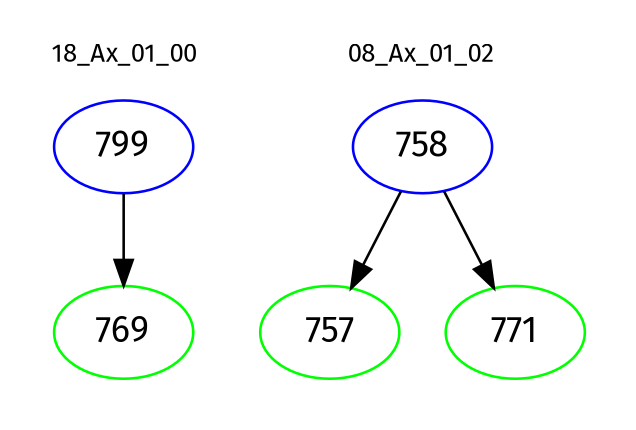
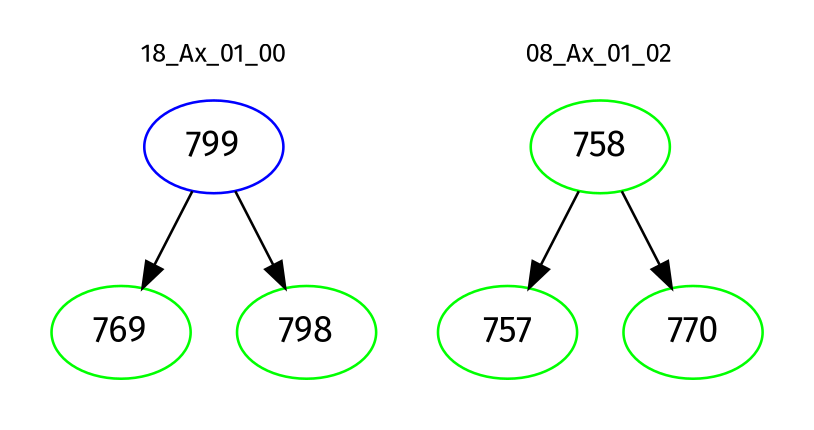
  digraph {
    fontname="Fira Sans"
    node [color=green fontname="Fira Sans"]
    edge [color=black fontname="Fira Sans"]
    n1 [color=blue label=799]
    n2 [label=769]
-   n4 [color=blue label=758]
+   n3 [label=798]
+   n4 [label=758]
    n5 [label=757]
-   n6 [label=771]
+   n6 [label=770]
    subgraph cluster_1 {
      color=white
      fontsize=10
      label="18_Ax_01_00"
      n1
      n2
+     n3
    }
    subgraph cluster_2 {
      color=white
      fontsize=10
      label="08_Ax_01_02"
      n4
      n5
      n6
    }
    n1 -> n2
+   n1 -> n3
    n4 -> n5
    n4 -> n6
  }
